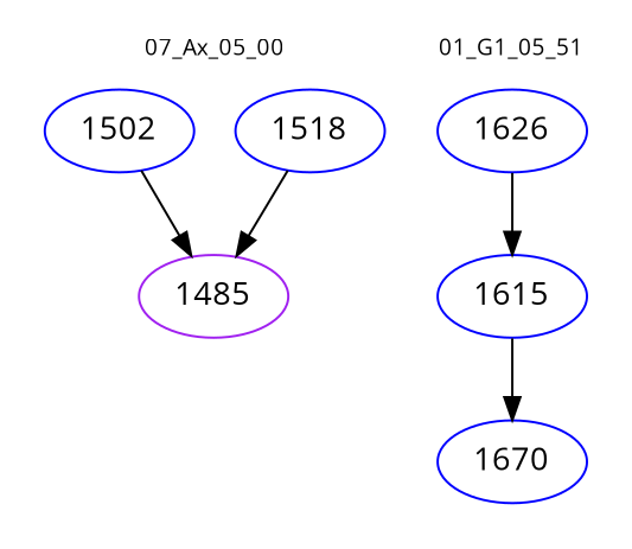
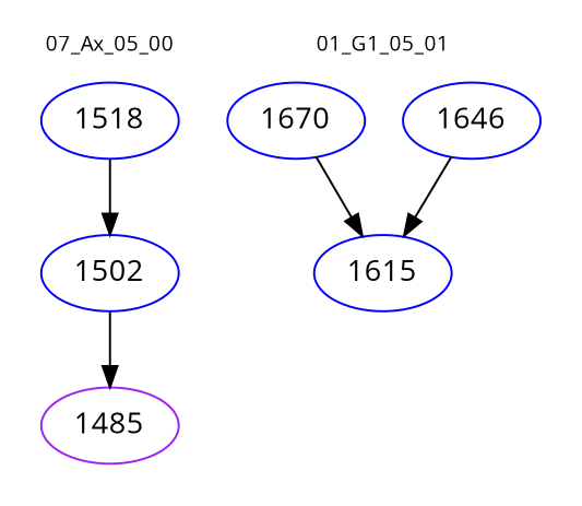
  digraph {
    fontname="Open Sans"
    node [color=blue fontname="Open Sans"]
    edge [color=black fontname="Open Sans"]
    n1 [label=1518]
    n2 [label=1502]
    n3 [color=purple label=1485]
-   n4 [label=1626]
+   n4 [label=1646]
    n5 [label=1615]
    n6 [label=1670]
    subgraph cluster_1 {
      color=white
      fontsize=10
      label="07_Ax_05_00"
      n1
      n2
      n3
    }
    subgraph cluster_2 {
      color=white
      fontsize=10
-     label="01_G1_05_51"
+     label="01_G1_05_01"
      n4
      n5
      n6
    }
-   n1 -> n3
+   n1 -> n2
    n2 -> n3
    n4 -> n5
-   n5 -> n6
+   n6 -> n5
  }
